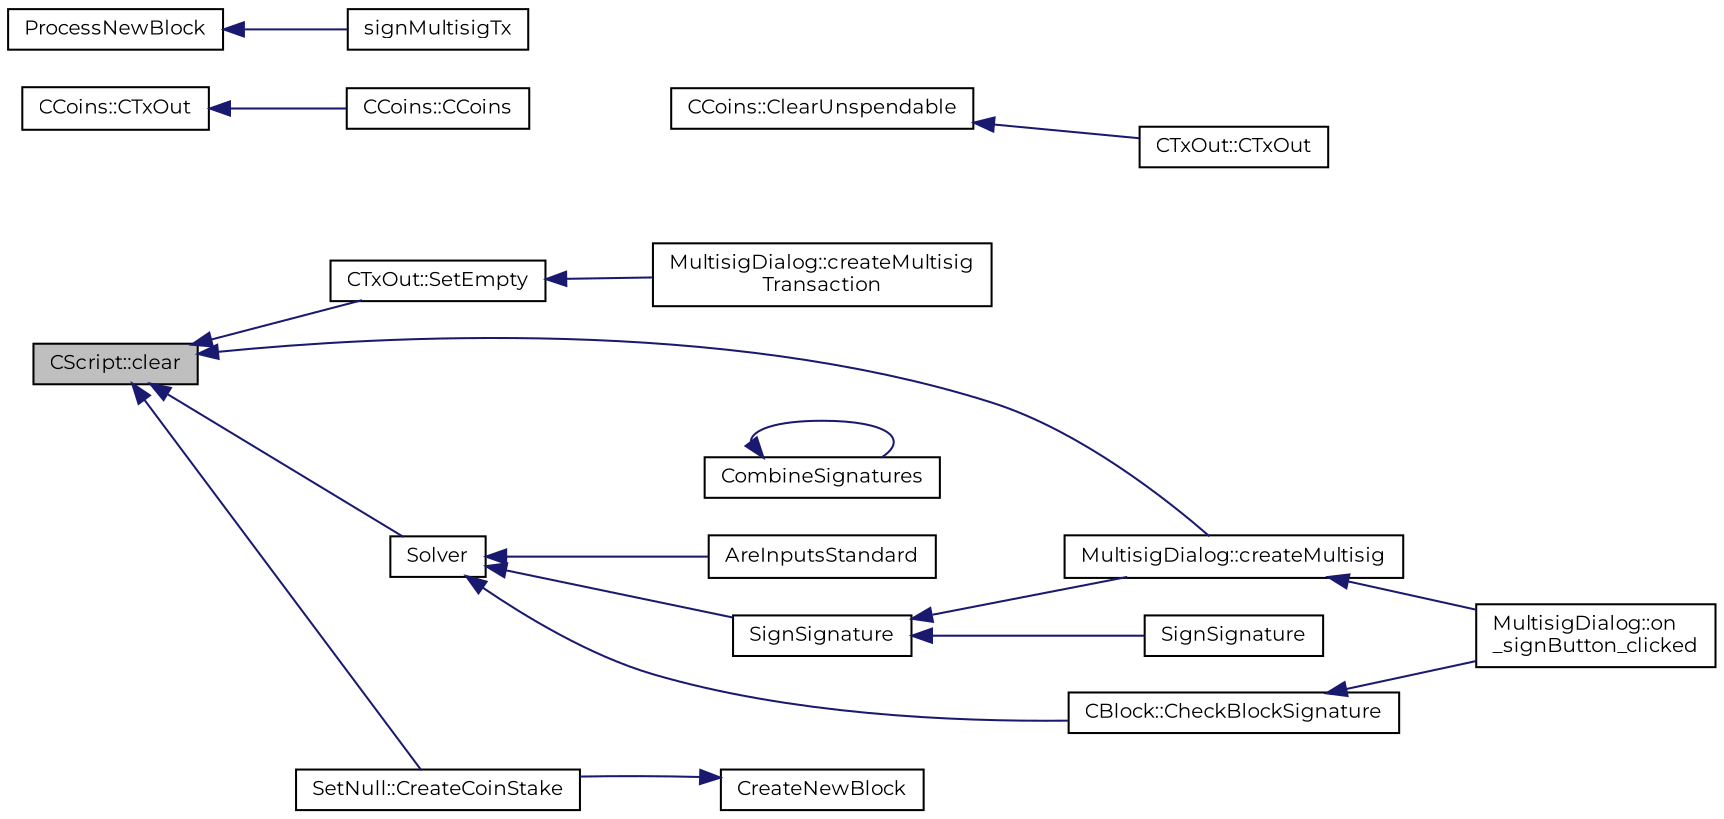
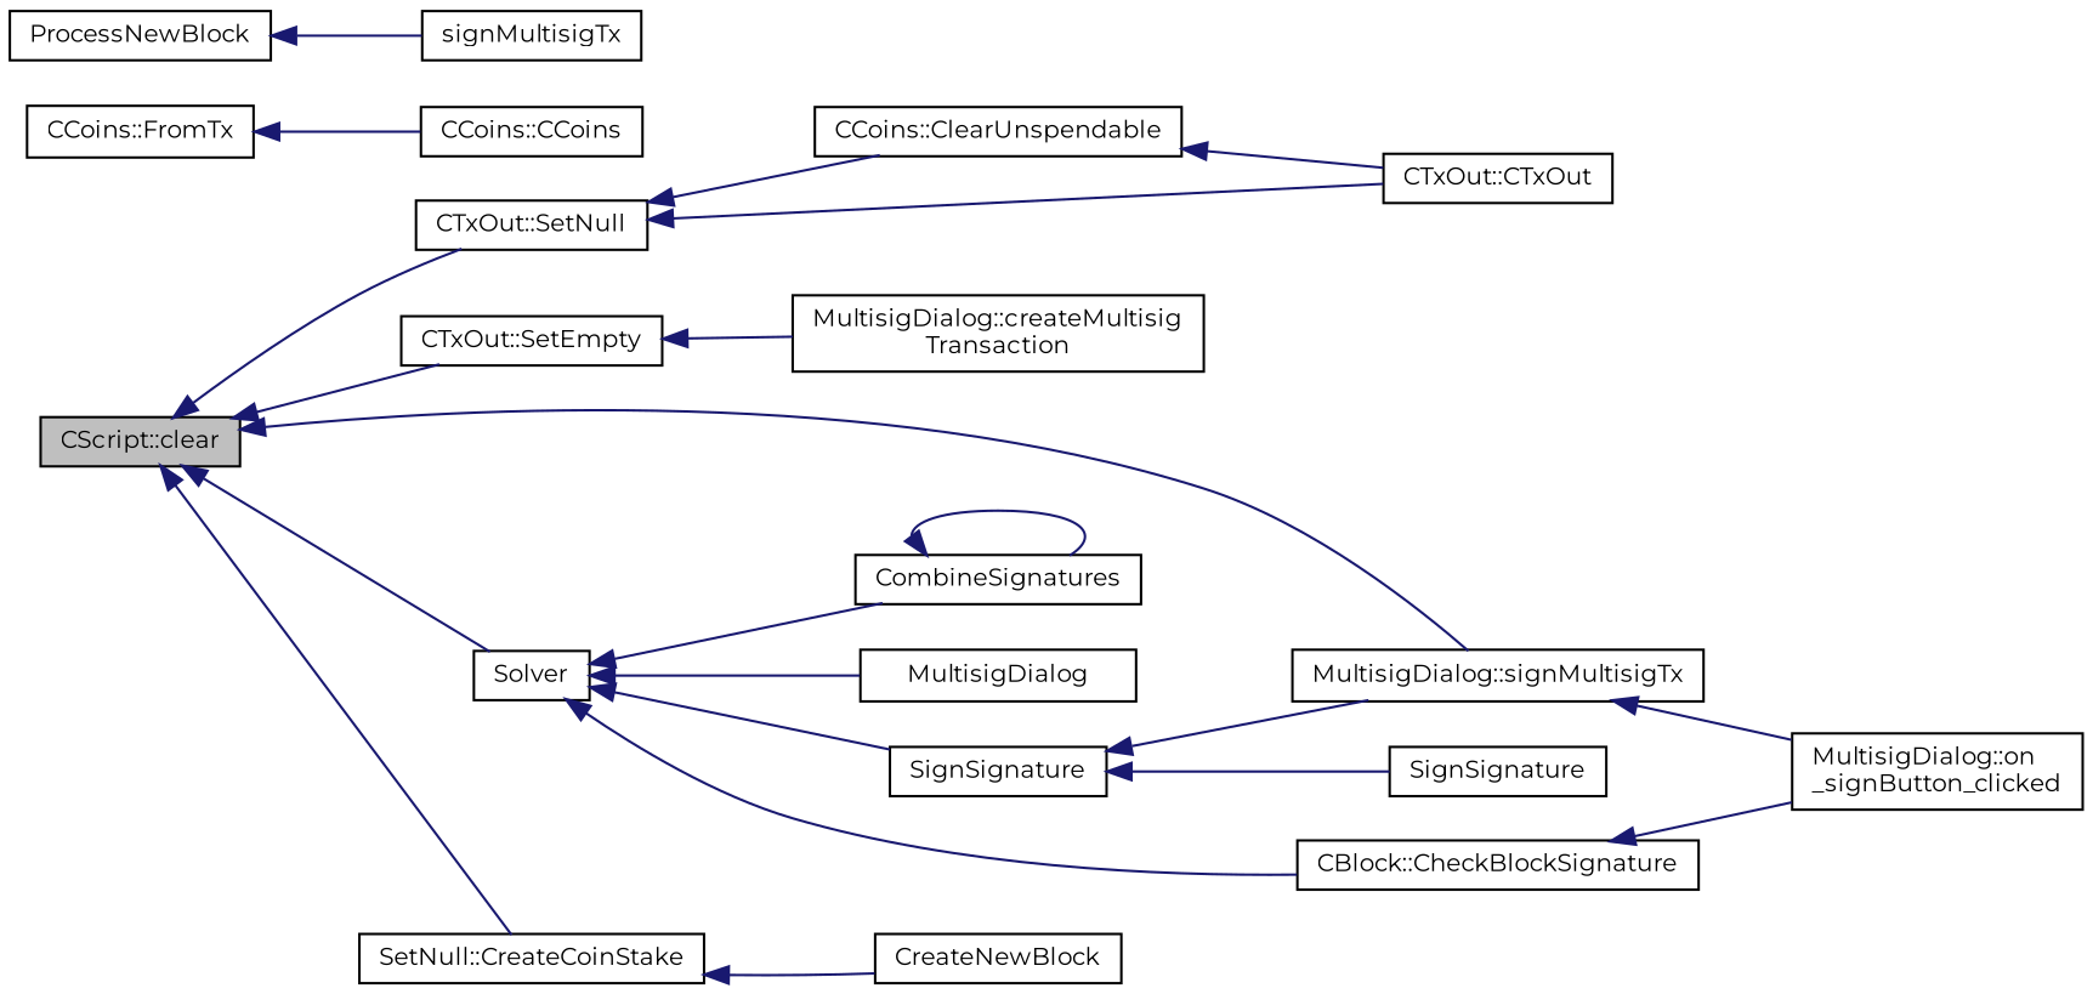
  digraph {
    fontname=Montserrat
    rankdir=LR
    node [color=black fillcolor=white fontname=Montserrat fontsize=10 shape=record style=filled]
    edge [color=midnightblue dir=back fontname=Montserrat fontsize=10 labelfontname=Helvetica labelfontsize=10 style=solid]
    n1 [fillcolor=grey75 fontcolor=black height=0.2 label="CScript::clear" width=0.4]
+   n2 [height=0.2 label="CTxOut::SetNull" width=0.4]
    n3 [height=0.2 label="CTxOut::SetEmpty" width=0.4]
-   n4 [height=0.2 label="MultisigDialog::createMultisig" width=0.4]
+   n4 [height=0.2 label="MultisigDialog::signMultisigTx" width=0.4]
    n5 [height=0.2 label=Solver width=0.4]
    n6 [height=0.2 label="SetNull::CreateCoinStake" width=0.4]
    n7 [height=0.2 label="CCoins::ClearUnspendable" width=0.4]
    n8 [height=0.2 label="CTxOut::CTxOut" width=0.4]
    n9 [height=0.2 label="MultisigDialog::createMultisig\lTransaction" width=0.4]
    n10 [height=0.2 label="MultisigDialog::on\l_signButton_clicked" width=0.4]
-   n11 [height=0.2 label=AreInputsStandard width=0.4]
+   n11 [height=0.2 label=MultisigDialog width=0.4]
    n12 [height=0.2 label="CBlock::CheckBlockSignature" width=0.4]
    n13 [height=0.2 label=SignSignature width=0.4]
    n14 [height=0.2 label=CombineSignatures width=0.4]
    n15 [height=0.2 label=CreateNewBlock width=0.4]
-   n16 [height=0.2 label="CCoins::CTxOut" width=0.4]
+   n16 [height=0.2 label="CCoins::FromTx" width=0.4]
    n17 [height=0.2 label="CCoins::CCoins" width=0.4]
    n18 [height=0.2 label=SignSignature width=0.4]
    n19 [height=0.2 label=ProcessNewBlock width=0.4]
    n20 [height=0.2 label=signMultisigTx width=0.4]
+   n1 -> n2
    n1 -> n3
    n1 -> n4
    n1 -> n5
    n1 -> n6
+   n2 -> n7
+   n2 -> n8
    n3 -> n9
    n4 -> n10
    n5 -> n11
    n5 -> n12
    n5 -> n13
-   n15 -> n6
+   n5 -> n14
+   n6 -> n15
    n7 -> n8
    n12 -> n10
    n13 -> n4
    n13 -> n18
    n14 -> n14
    n16 -> n17
    n19 -> n20
  }
